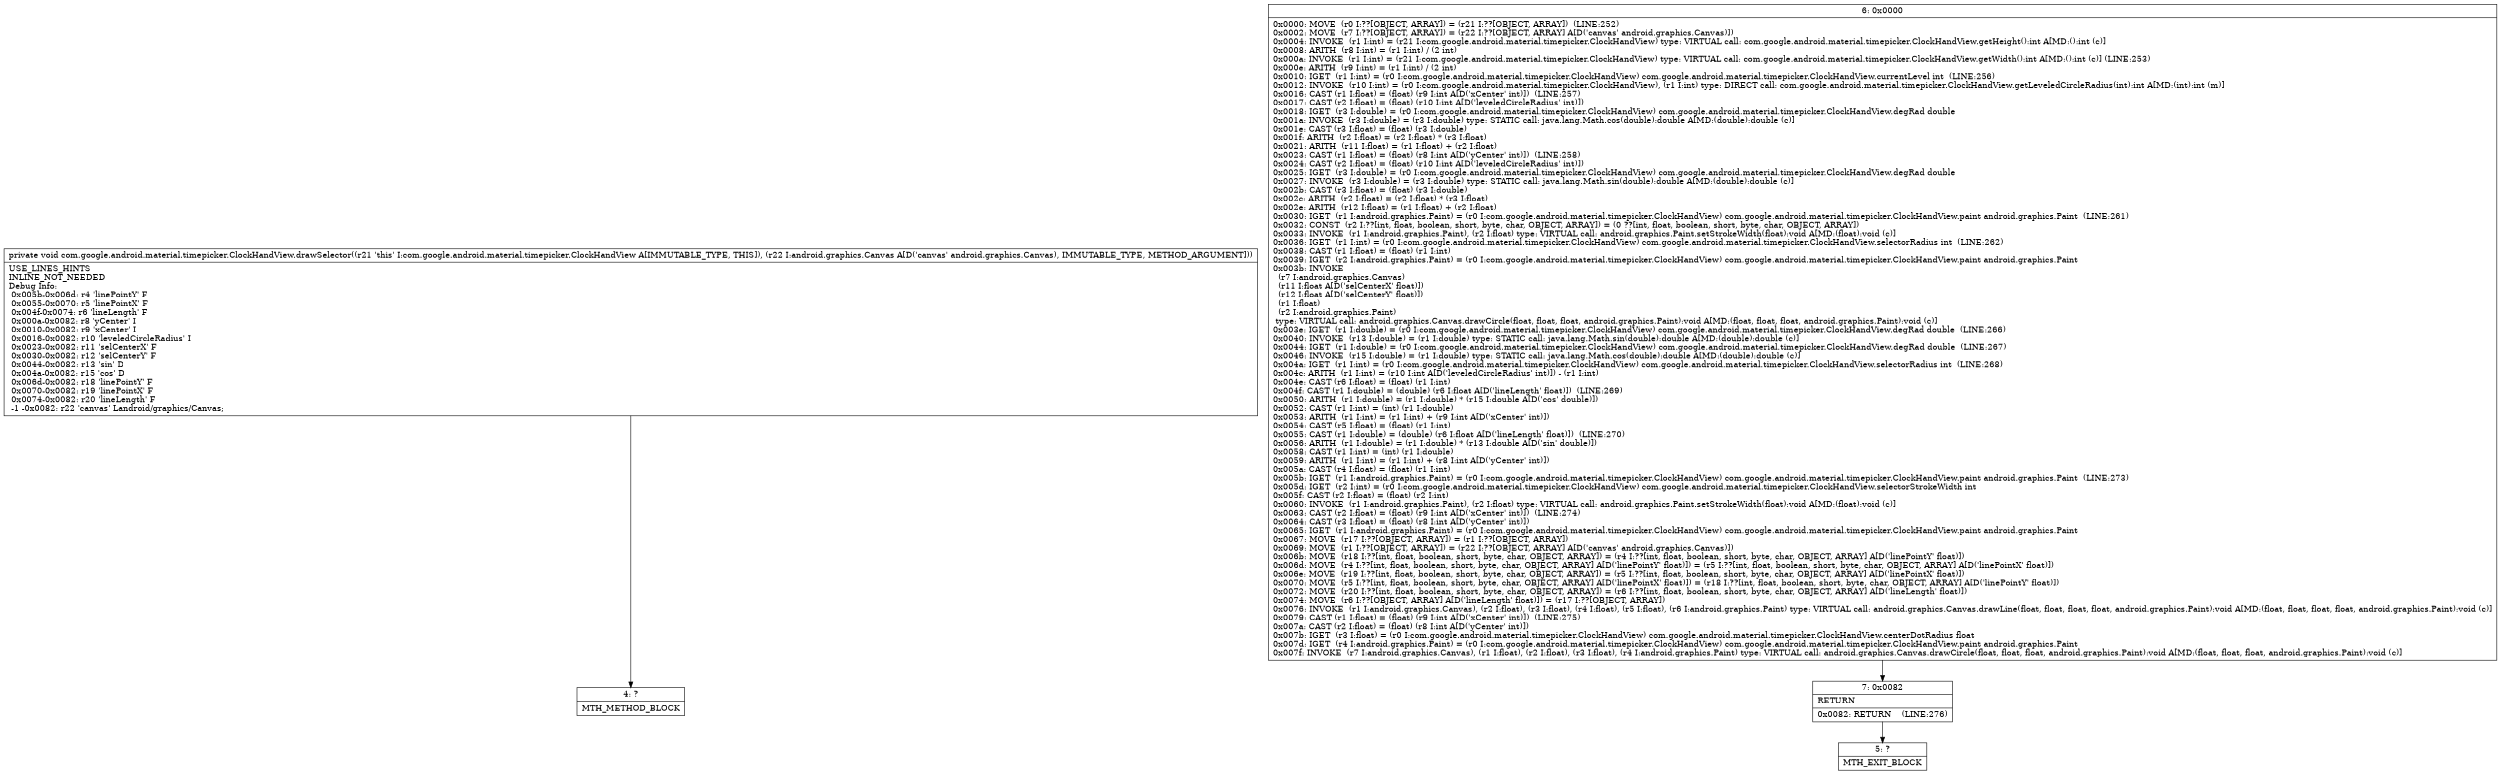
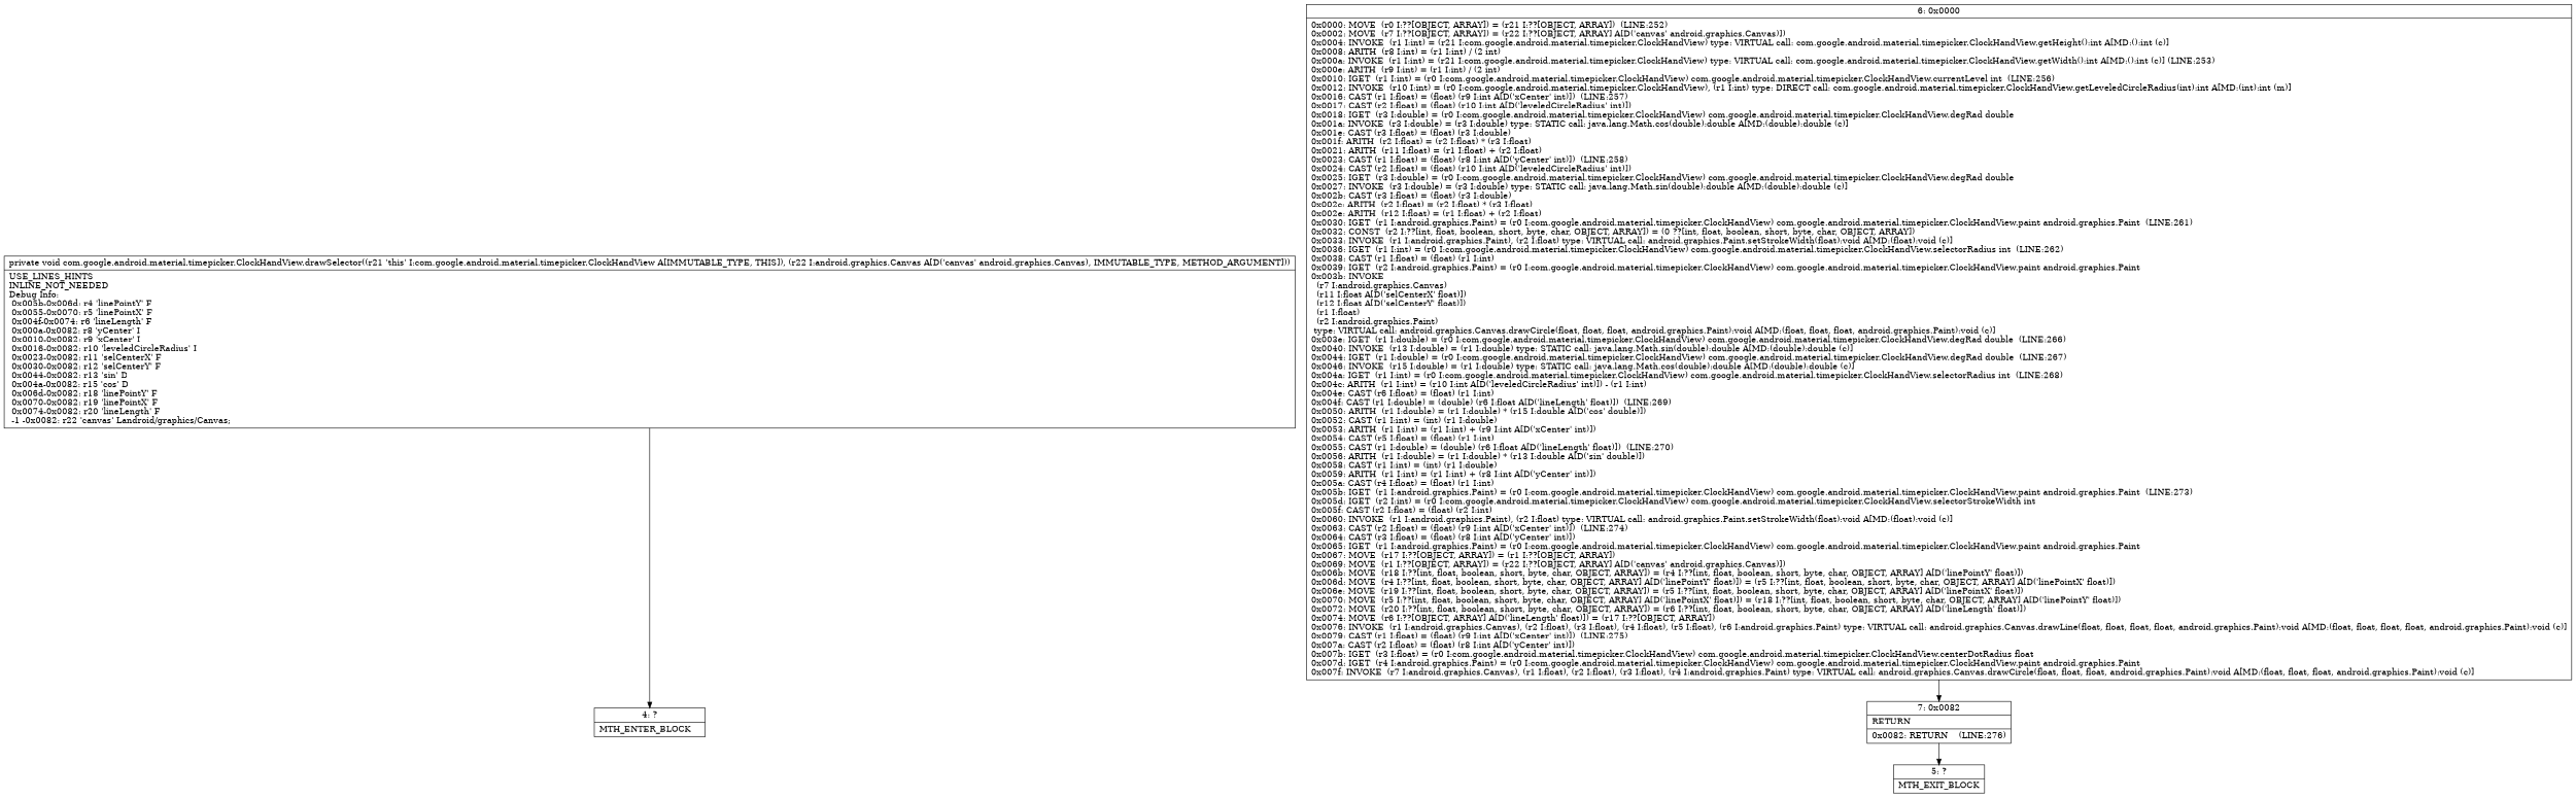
  digraph {
    node [shape=record]
-   n1 [label="{4\:\ ?|MTH_METHOD_BLOCK\l}"]
+   n1 [label="{4\:\ ?|MTH_ENTER_BLOCK\l}"]
    n2 [label="{6\:\ 0x0000|0x0000: MOVE  (r0 I:??[OBJECT, ARRAY]) = (r21 I:??[OBJECT, ARRAY])  (LINE:252)\l0x0002: MOVE  (r7 I:??[OBJECT, ARRAY]) = (r22 I:??[OBJECT, ARRAY] A[D('canvas' android.graphics.Canvas)]) \l0x0004: INVOKE  (r1 I:int) = (r21 I:com.google.android.material.timepicker.ClockHandView) type: VIRTUAL call: com.google.android.material.timepicker.ClockHandView.getHeight():int A[MD:():int (c)]\l0x0008: ARITH  (r8 I:int) = (r1 I:int) \/ (2 int) \l0x000a: INVOKE  (r1 I:int) = (r21 I:com.google.android.material.timepicker.ClockHandView) type: VIRTUAL call: com.google.android.material.timepicker.ClockHandView.getWidth():int A[MD:():int (c)] (LINE:253)\l0x000e: ARITH  (r9 I:int) = (r1 I:int) \/ (2 int) \l0x0010: IGET  (r1 I:int) = (r0 I:com.google.android.material.timepicker.ClockHandView) com.google.android.material.timepicker.ClockHandView.currentLevel int  (LINE:256)\l0x0012: INVOKE  (r10 I:int) = (r0 I:com.google.android.material.timepicker.ClockHandView), (r1 I:int) type: DIRECT call: com.google.android.material.timepicker.ClockHandView.getLeveledCircleRadius(int):int A[MD:(int):int (m)]\l0x0016: CAST (r1 I:float) = (float) (r9 I:int A[D('xCenter' int)])  (LINE:257)\l0x0017: CAST (r2 I:float) = (float) (r10 I:int A[D('leveledCircleRadius' int)]) \l0x0018: IGET  (r3 I:double) = (r0 I:com.google.android.material.timepicker.ClockHandView) com.google.android.material.timepicker.ClockHandView.degRad double \l0x001a: INVOKE  (r3 I:double) = (r3 I:double) type: STATIC call: java.lang.Math.cos(double):double A[MD:(double):double (c)]\l0x001e: CAST (r3 I:float) = (float) (r3 I:double) \l0x001f: ARITH  (r2 I:float) = (r2 I:float) * (r3 I:float) \l0x0021: ARITH  (r11 I:float) = (r1 I:float) + (r2 I:float) \l0x0023: CAST (r1 I:float) = (float) (r8 I:int A[D('yCenter' int)])  (LINE:258)\l0x0024: CAST (r2 I:float) = (float) (r10 I:int A[D('leveledCircleRadius' int)]) \l0x0025: IGET  (r3 I:double) = (r0 I:com.google.android.material.timepicker.ClockHandView) com.google.android.material.timepicker.ClockHandView.degRad double \l0x0027: INVOKE  (r3 I:double) = (r3 I:double) type: STATIC call: java.lang.Math.sin(double):double A[MD:(double):double (c)]\l0x002b: CAST (r3 I:float) = (float) (r3 I:double) \l0x002c: ARITH  (r2 I:float) = (r2 I:float) * (r3 I:float) \l0x002e: ARITH  (r12 I:float) = (r1 I:float) + (r2 I:float) \l0x0030: IGET  (r1 I:android.graphics.Paint) = (r0 I:com.google.android.material.timepicker.ClockHandView) com.google.android.material.timepicker.ClockHandView.paint android.graphics.Paint  (LINE:261)\l0x0032: CONST  (r2 I:??[int, float, boolean, short, byte, char, OBJECT, ARRAY]) = (0 ??[int, float, boolean, short, byte, char, OBJECT, ARRAY]) \l0x0033: INVOKE  (r1 I:android.graphics.Paint), (r2 I:float) type: VIRTUAL call: android.graphics.Paint.setStrokeWidth(float):void A[MD:(float):void (c)]\l0x0036: IGET  (r1 I:int) = (r0 I:com.google.android.material.timepicker.ClockHandView) com.google.android.material.timepicker.ClockHandView.selectorRadius int  (LINE:262)\l0x0038: CAST (r1 I:float) = (float) (r1 I:int) \l0x0039: IGET  (r2 I:android.graphics.Paint) = (r0 I:com.google.android.material.timepicker.ClockHandView) com.google.android.material.timepicker.ClockHandView.paint android.graphics.Paint \l0x003b: INVOKE  \l  (r7 I:android.graphics.Canvas)\l  (r11 I:float A[D('selCenterX' float)])\l  (r12 I:float A[D('selCenterY' float)])\l  (r1 I:float)\l  (r2 I:android.graphics.Paint)\l type: VIRTUAL call: android.graphics.Canvas.drawCircle(float, float, float, android.graphics.Paint):void A[MD:(float, float, float, android.graphics.Paint):void (c)]\l0x003e: IGET  (r1 I:double) = (r0 I:com.google.android.material.timepicker.ClockHandView) com.google.android.material.timepicker.ClockHandView.degRad double  (LINE:266)\l0x0040: INVOKE  (r13 I:double) = (r1 I:double) type: STATIC call: java.lang.Math.sin(double):double A[MD:(double):double (c)]\l0x0044: IGET  (r1 I:double) = (r0 I:com.google.android.material.timepicker.ClockHandView) com.google.android.material.timepicker.ClockHandView.degRad double  (LINE:267)\l0x0046: INVOKE  (r15 I:double) = (r1 I:double) type: STATIC call: java.lang.Math.cos(double):double A[MD:(double):double (c)]\l0x004a: IGET  (r1 I:int) = (r0 I:com.google.android.material.timepicker.ClockHandView) com.google.android.material.timepicker.ClockHandView.selectorRadius int  (LINE:268)\l0x004c: ARITH  (r1 I:int) = (r10 I:int A[D('leveledCircleRadius' int)]) \- (r1 I:int) \l0x004e: CAST (r6 I:float) = (float) (r1 I:int) \l0x004f: CAST (r1 I:double) = (double) (r6 I:float A[D('lineLength' float)])  (LINE:269)\l0x0050: ARITH  (r1 I:double) = (r1 I:double) * (r15 I:double A[D('cos' double)]) \l0x0052: CAST (r1 I:int) = (int) (r1 I:double) \l0x0053: ARITH  (r1 I:int) = (r1 I:int) + (r9 I:int A[D('xCenter' int)]) \l0x0054: CAST (r5 I:float) = (float) (r1 I:int) \l0x0055: CAST (r1 I:double) = (double) (r6 I:float A[D('lineLength' float)])  (LINE:270)\l0x0056: ARITH  (r1 I:double) = (r1 I:double) * (r13 I:double A[D('sin' double)]) \l0x0058: CAST (r1 I:int) = (int) (r1 I:double) \l0x0059: ARITH  (r1 I:int) = (r1 I:int) + (r8 I:int A[D('yCenter' int)]) \l0x005a: CAST (r4 I:float) = (float) (r1 I:int) \l0x005b: IGET  (r1 I:android.graphics.Paint) = (r0 I:com.google.android.material.timepicker.ClockHandView) com.google.android.material.timepicker.ClockHandView.paint android.graphics.Paint  (LINE:273)\l0x005d: IGET  (r2 I:int) = (r0 I:com.google.android.material.timepicker.ClockHandView) com.google.android.material.timepicker.ClockHandView.selectorStrokeWidth int \l0x005f: CAST (r2 I:float) = (float) (r2 I:int) \l0x0060: INVOKE  (r1 I:android.graphics.Paint), (r2 I:float) type: VIRTUAL call: android.graphics.Paint.setStrokeWidth(float):void A[MD:(float):void (c)]\l0x0063: CAST (r2 I:float) = (float) (r9 I:int A[D('xCenter' int)])  (LINE:274)\l0x0064: CAST (r3 I:float) = (float) (r8 I:int A[D('yCenter' int)]) \l0x0065: IGET  (r1 I:android.graphics.Paint) = (r0 I:com.google.android.material.timepicker.ClockHandView) com.google.android.material.timepicker.ClockHandView.paint android.graphics.Paint \l0x0067: MOVE  (r17 I:??[OBJECT, ARRAY]) = (r1 I:??[OBJECT, ARRAY]) \l0x0069: MOVE  (r1 I:??[OBJECT, ARRAY]) = (r22 I:??[OBJECT, ARRAY] A[D('canvas' android.graphics.Canvas)]) \l0x006b: MOVE  (r18 I:??[int, float, boolean, short, byte, char, OBJECT, ARRAY]) = (r4 I:??[int, float, boolean, short, byte, char, OBJECT, ARRAY] A[D('linePointY' float)]) \l0x006d: MOVE  (r4 I:??[int, float, boolean, short, byte, char, OBJECT, ARRAY] A[D('linePointY' float)]) = (r5 I:??[int, float, boolean, short, byte, char, OBJECT, ARRAY] A[D('linePointX' float)]) \l0x006e: MOVE  (r19 I:??[int, float, boolean, short, byte, char, OBJECT, ARRAY]) = (r5 I:??[int, float, boolean, short, byte, char, OBJECT, ARRAY] A[D('linePointX' float)]) \l0x0070: MOVE  (r5 I:??[int, float, boolean, short, byte, char, OBJECT, ARRAY] A[D('linePointX' float)]) = (r18 I:??[int, float, boolean, short, byte, char, OBJECT, ARRAY] A[D('linePointY' float)]) \l0x0072: MOVE  (r20 I:??[int, float, boolean, short, byte, char, OBJECT, ARRAY]) = (r6 I:??[int, float, boolean, short, byte, char, OBJECT, ARRAY] A[D('lineLength' float)]) \l0x0074: MOVE  (r6 I:??[OBJECT, ARRAY] A[D('lineLength' float)]) = (r17 I:??[OBJECT, ARRAY]) \l0x0076: INVOKE  (r1 I:android.graphics.Canvas), (r2 I:float), (r3 I:float), (r4 I:float), (r5 I:float), (r6 I:android.graphics.Paint) type: VIRTUAL call: android.graphics.Canvas.drawLine(float, float, float, float, android.graphics.Paint):void A[MD:(float, float, float, float, android.graphics.Paint):void (c)]\l0x0079: CAST (r1 I:float) = (float) (r9 I:int A[D('xCenter' int)])  (LINE:275)\l0x007a: CAST (r2 I:float) = (float) (r8 I:int A[D('yCenter' int)]) \l0x007b: IGET  (r3 I:float) = (r0 I:com.google.android.material.timepicker.ClockHandView) com.google.android.material.timepicker.ClockHandView.centerDotRadius float \l0x007d: IGET  (r4 I:android.graphics.Paint) = (r0 I:com.google.android.material.timepicker.ClockHandView) com.google.android.material.timepicker.ClockHandView.paint android.graphics.Paint \l0x007f: INVOKE  (r7 I:android.graphics.Canvas), (r1 I:float), (r2 I:float), (r3 I:float), (r4 I:android.graphics.Paint) type: VIRTUAL call: android.graphics.Canvas.drawCircle(float, float, float, android.graphics.Paint):void A[MD:(float, float, float, android.graphics.Paint):void (c)]\l}"]
    n3 [label="{7\:\ 0x0082|RETURN\l|0x0082: RETURN    (LINE:276)\l}"]
    n4 [label="{5\:\ ?|MTH_EXIT_BLOCK\l}"]
    n5 [label="{private void com.google.android.material.timepicker.ClockHandView.drawSelector((r21 'this' I:com.google.android.material.timepicker.ClockHandView A[IMMUTABLE_TYPE, THIS]), (r22 I:android.graphics.Canvas A[D('canvas' android.graphics.Canvas), IMMUTABLE_TYPE, METHOD_ARGUMENT]))  | USE_LINES_HINTS\lINLINE_NOT_NEEDED\lDebug Info:\l  0x005b\-0x006d: r4 'linePointY' F\l  0x0055\-0x0070: r5 'linePointX' F\l  0x004f\-0x0074: r6 'lineLength' F\l  0x000a\-0x0082: r8 'yCenter' I\l  0x0010\-0x0082: r9 'xCenter' I\l  0x0016\-0x0082: r10 'leveledCircleRadius' I\l  0x0023\-0x0082: r11 'selCenterX' F\l  0x0030\-0x0082: r12 'selCenterY' F\l  0x0044\-0x0082: r13 'sin' D\l  0x004a\-0x0082: r15 'cos' D\l  0x006d\-0x0082: r18 'linePointY' F\l  0x0070\-0x0082: r19 'linePointX' F\l  0x0074\-0x0082: r20 'lineLength' F\l  \-1 \-0x0082: r22 'canvas' Landroid\/graphics\/Canvas;\l}"]
    n2 -> n3
    n3 -> n4
    n5 -> n1
  }
